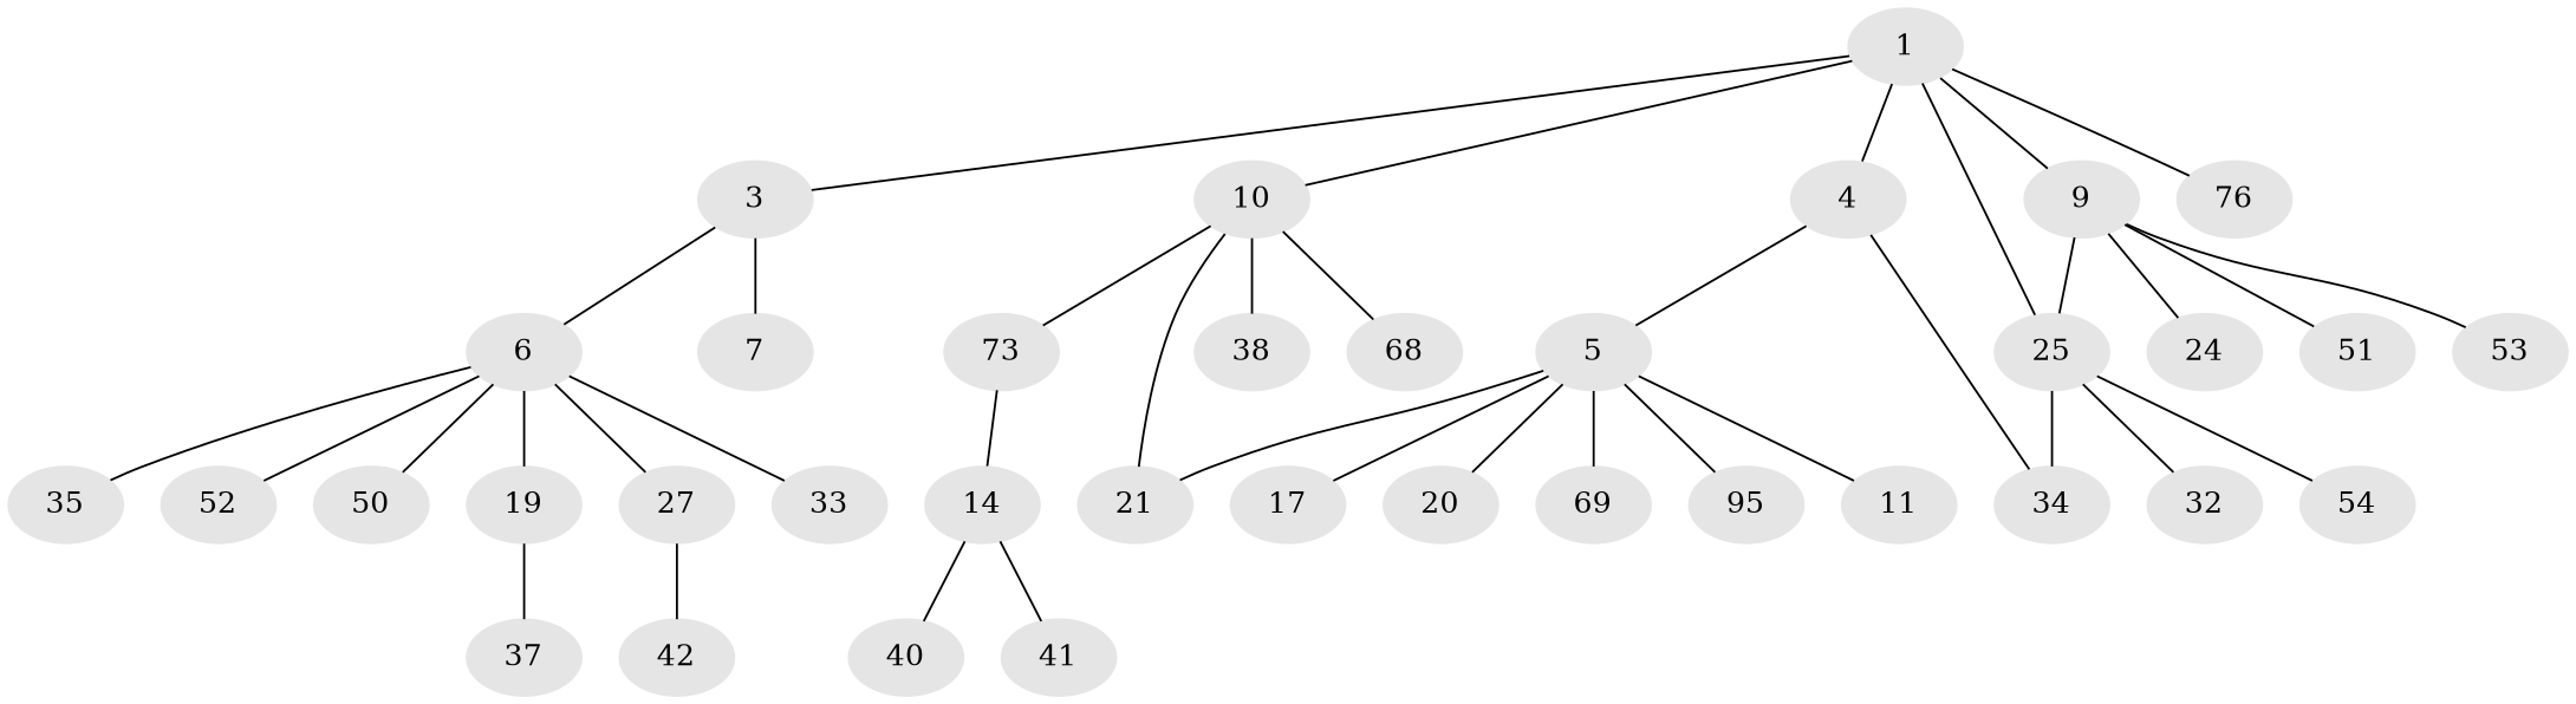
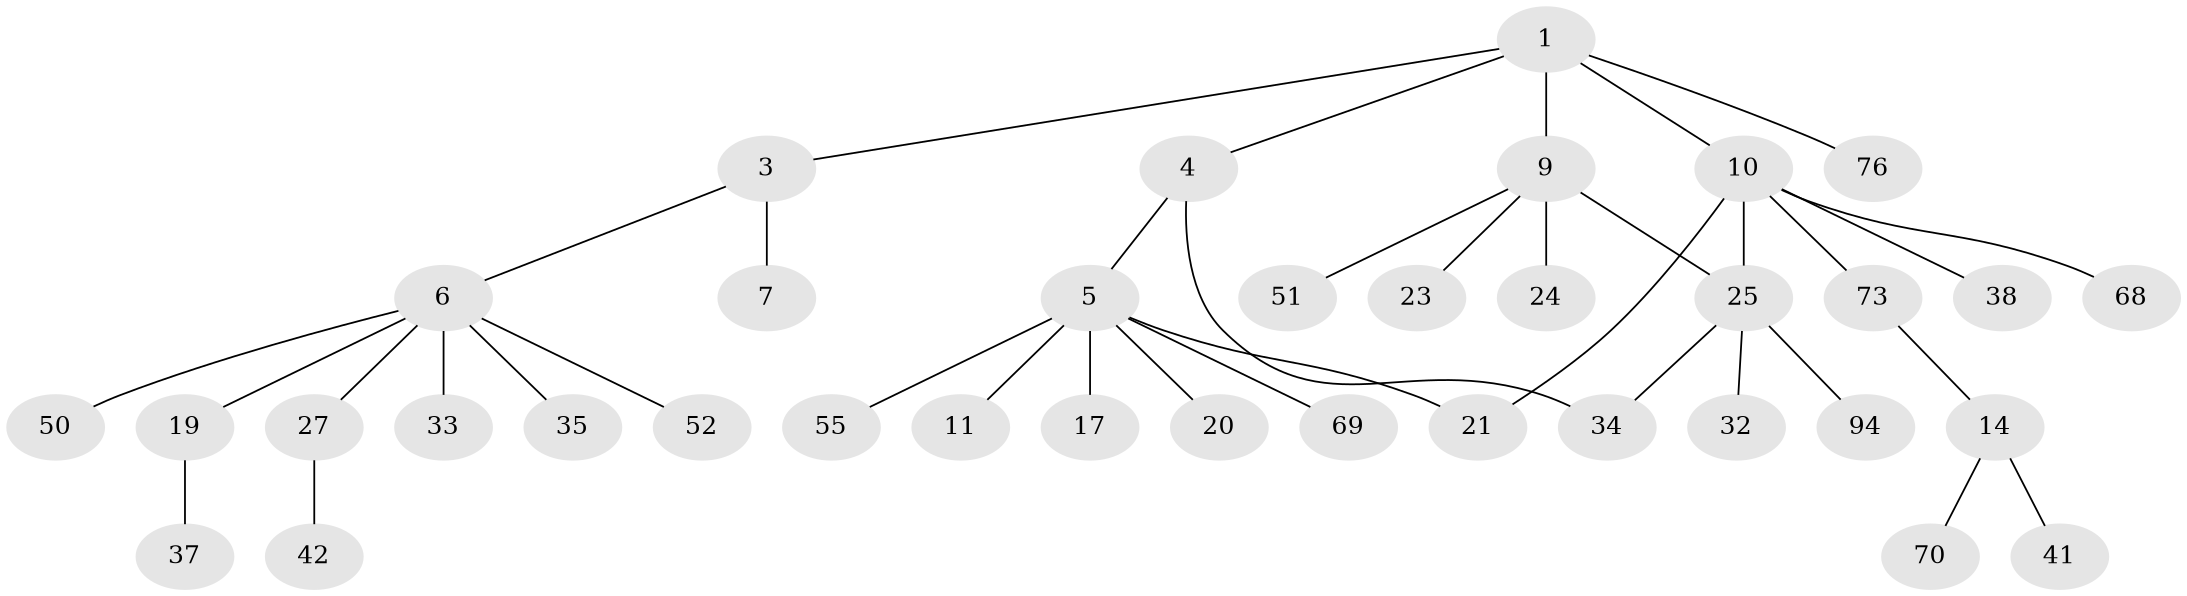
  graph {
    node [color=gray90 style=filled]
    1 [super="+2"]
    3
    4
    9 [super="+15+43"]
    10
    n6 [label=76]
    6 [super="+8+31"]
    7
    5 [super="+23+16"]
    34
    24
    25 [super="+30"]
    51
-   53
+   53 [label=23]
    21 [super="+61"]
    n16 [label=73]
    38
    n18 [label=68]
    50
    19 [super="+39+36"]
    27
    33 [super="+47"]
    35
    52
    11
    17
    20 [super="+62+60"]
    n28 [label=69]
-   55 [label=95]
+   55
    37
    42 [super="+58"]
    32
-   54 [super="+59"]
+   54 [super="+59" label=94]
    14 [super="+28"]
-   40
+   40 [label=70]
    41
    1 -- 3
    1 -- 4
    1 -- 9
    1 -- 10
    1 -- n6
    3 -- 6
    3 -- 7
    4 -- 5
    4 -- 34
    9 -- 24
    9 -- 25 [weight=2]
    9 -- 51
    9 -- 53
-   1 -- 25
+   10 -- 25
    10 -- 21
    10 -- n16
    10 -- 38
    10 -- n18
    6 -- 50
    6 -- 19
    6 -- 27
    6 -- 33
    6 -- 35
    6 -- 52
    5 -- 21
    5 -- 11
    5 -- 17
    5 -- 20
    5 -- n28
    5 -- 55
    25 -- 34
    25 -- 32
    25 -- 54
    n16 -- 14
    19 -- 37
    27 -- 42
    14 -- 40
    14 -- 41
  }
